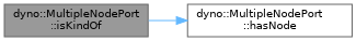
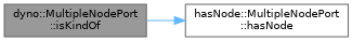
  digraph {
    rankdir=LR
    node [fontname=Helvetica fontsize=10 shape=box style=filled]
    n1 [color=gray40 fillcolor=grey60 fontcolor=black height=0.2 label="dyno::MultipleNodePort\l::isKindOf" width=0.4]
-   n2 [color=grey40 fillcolor=white height=0.2 label="dyno::MultipleNodePort\l::hasNode" width=0.4]
+   n2 [color=grey40 fillcolor=white height=0.2 label="hasNode::MultipleNodePort\l::hasNode" width=0.4]
    n1 -> n2 [color=steelblue1 fontname=Helvetica fontsize=10 labelfontname=Helvetica labelfontsize=10 style=solid]
  }
